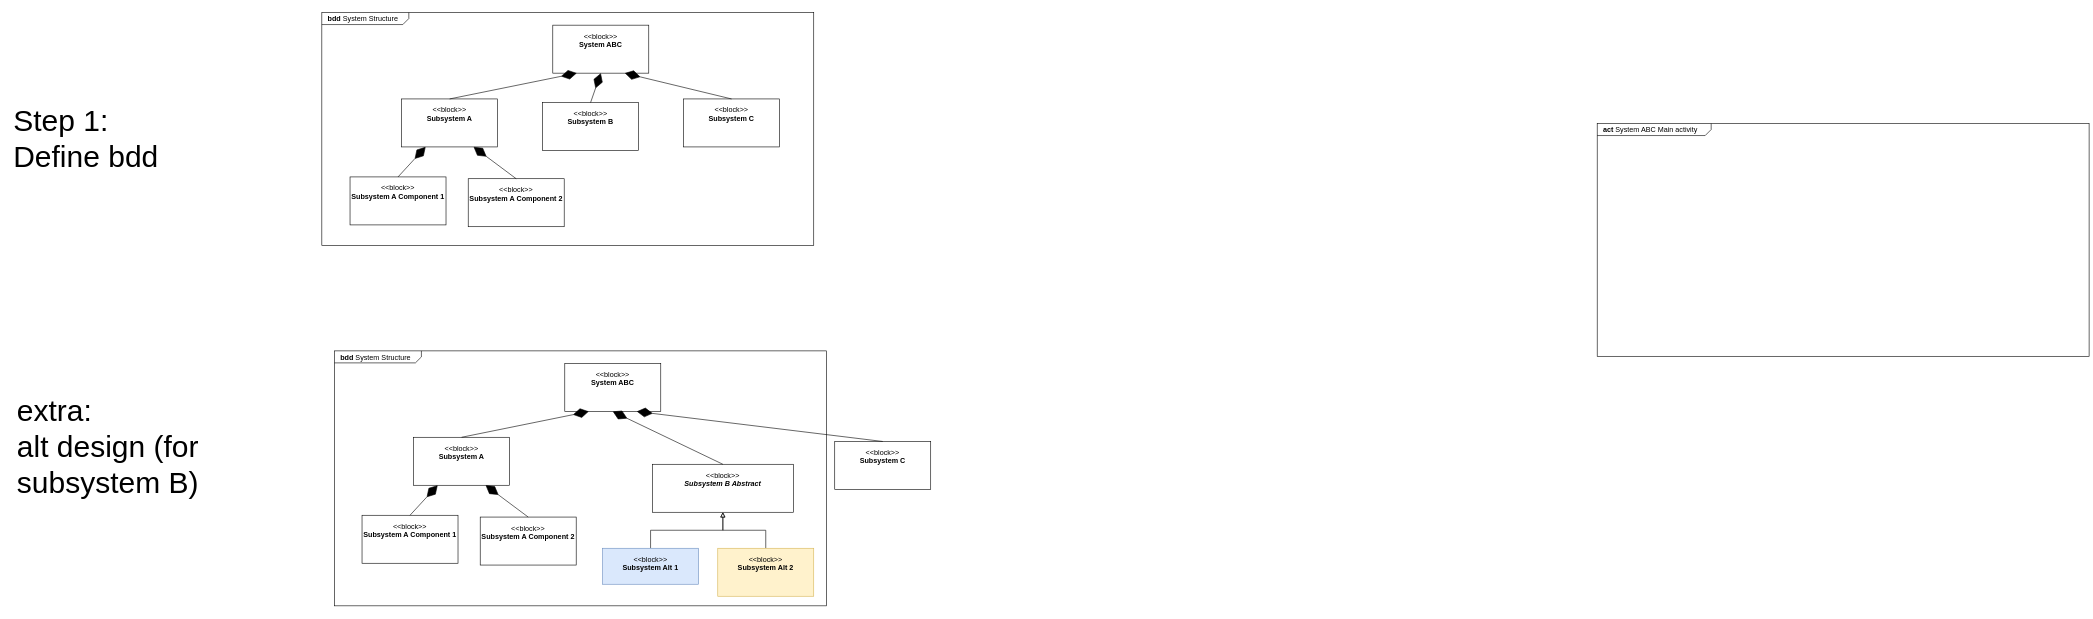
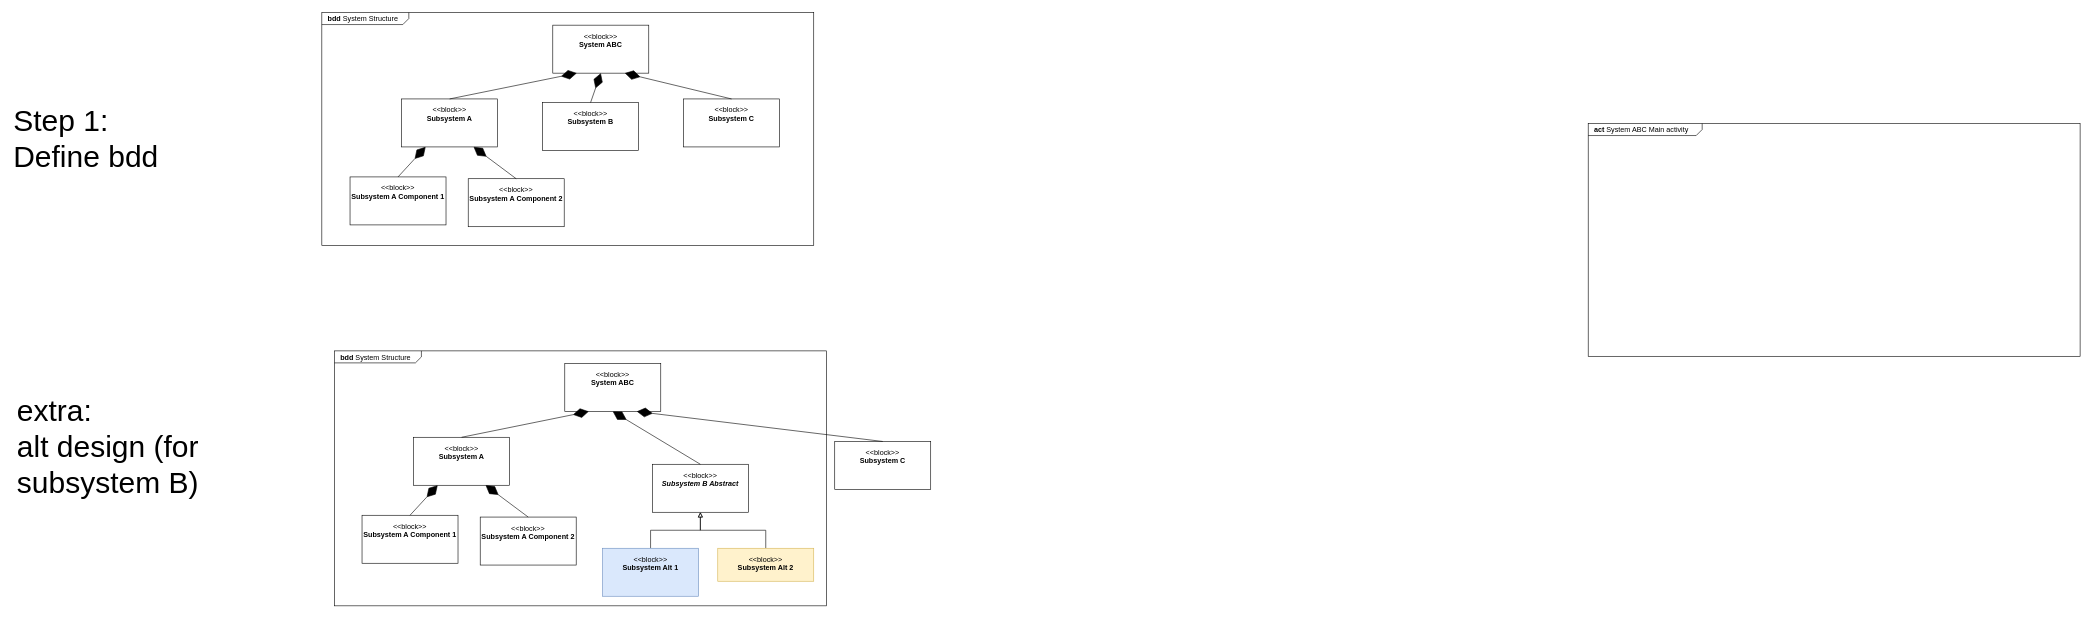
  <mxCell id="0" />
  <mxCell id="1" parent="0" />
  <mxCell id="2" value="&lt;p style=&quot;margin:0px;margin-top:4px;margin-left:10px;text-align:left;&quot;&gt;&lt;b&gt;bdd&lt;/b&gt;&amp;nbsp;&lt;span style=&quot;background-color: initial; text-align: center;&quot;&gt;System Structure&lt;/span&gt;&lt;/p&gt;" style="html=1;shape=mxgraph.sysml.package;html=1;overflow=fill;whiteSpace=wrap;labelX=145.55;recursiveResize=0;allowArrows=0;connectable=0;fillColor=none;" vertex="1" parent="1"><mxGeometry x="536" y="20" width="820" height="388" as="geometry" /></mxCell>
  <mxCell id="3" value="&lt;p&gt;&amp;lt;&amp;lt;block&amp;gt;&amp;gt;&lt;br&gt;&lt;b&gt;System ABC&lt;/b&gt;&lt;/p&gt;" style="shape=rect;html=1;overflow=fill;whiteSpace=wrap;align=center;" vertex="1" parent="1"><mxGeometry x="921" y="41" width="160" height="80" as="geometry" /></mxCell>
  <mxCell id="4" value="&lt;p&gt;&amp;lt;&amp;lt;block&amp;gt;&amp;gt;&lt;br&gt;&lt;b&gt;Subsystem A&lt;/b&gt;&lt;/p&gt;" style="shape=rect;html=1;overflow=fill;whiteSpace=wrap;align=center;" vertex="1" parent="1"><mxGeometry x="669" y="164" width="160" height="80" as="geometry" /></mxCell>
  <mxCell id="5" value="&lt;p&gt;&amp;lt;&amp;lt;block&amp;gt;&amp;gt;&lt;br&gt;&lt;b&gt;Subsystem B&lt;/b&gt;&lt;/p&gt;" style="shape=rect;html=1;overflow=fill;whiteSpace=wrap;align=center;" vertex="1" parent="1"><mxGeometry x="904" y="170" width="160" height="80" as="geometry" /></mxCell>
  <mxCell id="6" value="&lt;p&gt;&amp;lt;&amp;lt;block&amp;gt;&amp;gt;&lt;br&gt;&lt;b&gt;Subsystem C&lt;/b&gt;&lt;/p&gt;" style="shape=rect;html=1;overflow=fill;whiteSpace=wrap;align=center;" vertex="1" parent="1"><mxGeometry x="1139" y="164" width="160" height="80" as="geometry" /></mxCell>
  <mxCell id="7" value="&lt;p&gt;&amp;lt;&amp;lt;block&amp;gt;&amp;gt;&lt;br&gt;&lt;b&gt;Subsystem A Component 1&lt;/b&gt;&lt;/p&gt;" style="shape=rect;html=1;overflow=fill;whiteSpace=wrap;align=center;" vertex="1" parent="1"><mxGeometry x="583" y="294" width="160" height="80" as="geometry" /></mxCell>
  <mxCell id="8" value="&lt;p&gt;&amp;lt;&amp;lt;block&amp;gt;&amp;gt;&lt;br&gt;&lt;b&gt;Subsystem A Component 2&lt;/b&gt;&lt;/p&gt;" style="shape=rect;html=1;overflow=fill;whiteSpace=wrap;align=center;" vertex="1" parent="1"><mxGeometry x="780" y="297" width="160" height="80" as="geometry" /></mxCell>
  <mxCell id="9" value="" style="endArrow=diamondThin;endFill=1;endSize=24;html=1;rounded=0;entryX=0.25;entryY=1;entryDx=0;entryDy=0;exitX=0.5;exitY=0;exitDx=0;exitDy=0;" edge="1" parent="1" source="4" target="3"><mxGeometry width="160" relative="1" as="geometry"><mxPoint x="739" y="154" as="sourcePoint" /><mxPoint x="899" y="154" as="targetPoint" /></mxGeometry></mxCell>
  <mxCell id="10" value="" style="endArrow=diamondThin;endFill=1;endSize=24;html=1;rounded=0;entryX=0.5;entryY=1;entryDx=0;entryDy=0;exitX=0.5;exitY=0;exitDx=0;exitDy=0;" edge="1" parent="1" source="5" target="3"><mxGeometry width="160" relative="1" as="geometry"><mxPoint x="759" y="208" as="sourcePoint" /><mxPoint x="971" y="131" as="targetPoint" /></mxGeometry></mxCell>
  <mxCell id="11" value="" style="endArrow=diamondThin;endFill=1;endSize=24;html=1;rounded=0;entryX=0.75;entryY=1;entryDx=0;entryDy=0;exitX=0.5;exitY=0;exitDx=0;exitDy=0;" edge="1" parent="1" source="6" target="3"><mxGeometry width="160" relative="1" as="geometry"><mxPoint x="769" y="218" as="sourcePoint" /><mxPoint x="981" y="141" as="targetPoint" /></mxGeometry></mxCell>
  <mxCell id="12" value="" style="endArrow=diamondThin;endFill=1;endSize=24;html=1;rounded=0;entryX=0.25;entryY=1;entryDx=0;entryDy=0;exitX=0.5;exitY=0;exitDx=0;exitDy=0;" edge="1" parent="1" source="7" target="4"><mxGeometry width="160" relative="1" as="geometry"><mxPoint x="455" y="395" as="sourcePoint" /><mxPoint x="667" y="318" as="targetPoint" /></mxGeometry></mxCell>
  <mxCell id="13" value="" style="endArrow=diamondThin;endFill=1;endSize=24;html=1;rounded=0;entryX=0.75;entryY=1;entryDx=0;entryDy=0;exitX=0.5;exitY=0;exitDx=0;exitDy=0;" edge="1" parent="1" source="8" target="4"><mxGeometry width="160" relative="1" as="geometry"><mxPoint x="465" y="405" as="sourcePoint" /><mxPoint x="677" y="328" as="targetPoint" /></mxGeometry></mxCell>
- <mxCell id="14" value="&lt;p style=&quot;text-align: left; margin: 4px 0px 0px 10px;&quot;&gt;&lt;span style=&quot;background-color: initial; text-align: center;&quot;&gt;&lt;b&gt;act&amp;nbsp;&lt;/b&gt;System ABC Main activity&lt;/span&gt;&lt;/p&gt;" style="html=1;shape=mxgraph.sysml.package;html=1;overflow=fill;whiteSpace=wrap;labelX=190.48;recursiveResize=0;allowArrows=0;connectable=0;fillColor=none;" vertex="1" parent="1"><mxGeometry x="2662" y="205" width="820" height="388" as="geometry" /></mxCell>
+ <mxCell id="14" value="&lt;p style=&quot;text-align: left; margin: 4px 0px 0px 10px;&quot;&gt;&lt;span style=&quot;background-color: initial; text-align: center;&quot;&gt;&lt;b&gt;act&amp;nbsp;&lt;/b&gt;System ABC Main activity&lt;/span&gt;&lt;/p&gt;" style="html=1;shape=mxgraph.sysml.package;html=1;overflow=fill;whiteSpace=wrap;labelX=190.48;recursiveResize=0;allowArrows=0;connectable=0;fillColor=none;" vertex="1" parent="1"><mxGeometry x="2647" y="205" width="820" height="388" as="geometry" /></mxCell>
  <mxCell id="15" value="Step 1:&lt;br&gt;Define bdd" style="text;strokeColor=none;align=left;fillColor=none;html=1;verticalAlign=top;whiteSpace=wrap;rounded=0;fontFamily=Helvetica;fontSize=50;fontColor=default;labelBackgroundColor=default;" vertex="1" parent="1"><mxGeometry x="20" y="164" width="303" height="150" as="geometry" /></mxCell>
  <mxCell id="16" value="&lt;p style=&quot;margin:0px;margin-top:4px;margin-left:10px;text-align:left;&quot;&gt;&lt;b&gt;bdd&lt;/b&gt;&amp;nbsp;&lt;span style=&quot;background-color: initial; text-align: center;&quot;&gt;System Structure&lt;/span&gt;&lt;/p&gt;" style="html=1;shape=mxgraph.sysml.package;html=1;overflow=fill;whiteSpace=wrap;labelX=145.55;recursiveResize=0;allowArrows=0;connectable=0;fillColor=none;" vertex="1" parent="1"><mxGeometry x="557" y="584" width="820" height="425" as="geometry" /></mxCell>
  <mxCell id="17" value="&lt;p&gt;&amp;lt;&amp;lt;block&amp;gt;&amp;gt;&lt;br&gt;&lt;b&gt;System ABC&lt;/b&gt;&lt;/p&gt;" style="shape=rect;html=1;overflow=fill;whiteSpace=wrap;align=center;" vertex="1" parent="1"><mxGeometry x="941" y="605" width="160" height="80" as="geometry" /></mxCell>
  <mxCell id="18" value="&lt;p&gt;&amp;lt;&amp;lt;block&amp;gt;&amp;gt;&lt;br&gt;&lt;b&gt;Subsystem A&lt;/b&gt;&lt;/p&gt;" style="shape=rect;html=1;overflow=fill;whiteSpace=wrap;align=center;" vertex="1" parent="1"><mxGeometry x="689" y="728" width="160" height="80" as="geometry" /></mxCell>
- <mxCell id="19" value="&lt;p&gt;&amp;lt;&amp;lt;block&amp;gt;&amp;gt;&lt;br&gt;&lt;b&gt;&lt;i&gt;Subsystem B Abstract&lt;/i&gt;&lt;/b&gt;&lt;/p&gt;" style="shape=rect;html=1;overflow=fill;whiteSpace=wrap;align=center;" vertex="1" parent="1"><mxGeometry x="1087" y="773" width="235" height="80" as="geometry" /></mxCell>
+ <mxCell id="19" value="&lt;p&gt;&amp;lt;&amp;lt;block&amp;gt;&amp;gt;&lt;br&gt;&lt;b&gt;&lt;i&gt;Subsystem B Abstract&lt;/i&gt;&lt;/b&gt;&lt;/p&gt;" style="shape=rect;html=1;overflow=fill;whiteSpace=wrap;align=center;" vertex="1" parent="1"><mxGeometry x="1087" y="773" width="160" height="80" as="geometry" /></mxCell>
  <mxCell id="20" value="&lt;p&gt;&amp;lt;&amp;lt;block&amp;gt;&amp;gt;&lt;br&gt;&lt;b&gt;Subsystem C&lt;/b&gt;&lt;/p&gt;" style="shape=rect;html=1;overflow=fill;whiteSpace=wrap;align=center;" vertex="1" parent="1"><mxGeometry x="1391" y="735" width="160" height="80" as="geometry" /></mxCell>
  <mxCell id="21" value="&lt;p&gt;&amp;lt;&amp;lt;block&amp;gt;&amp;gt;&lt;br&gt;&lt;b&gt;Subsystem A Component 1&lt;/b&gt;&lt;/p&gt;" style="shape=rect;html=1;overflow=fill;whiteSpace=wrap;align=center;" vertex="1" parent="1"><mxGeometry x="603" y="858" width="160" height="80" as="geometry" /></mxCell>
  <mxCell id="22" value="&lt;p&gt;&amp;lt;&amp;lt;block&amp;gt;&amp;gt;&lt;br&gt;&lt;b&gt;Subsystem A Component 2&lt;/b&gt;&lt;/p&gt;" style="shape=rect;html=1;overflow=fill;whiteSpace=wrap;align=center;" vertex="1" parent="1"><mxGeometry x="800" y="861" width="160" height="80" as="geometry" /></mxCell>
  <mxCell id="23" value="" style="endArrow=diamondThin;endFill=1;endSize=24;html=1;rounded=0;entryX=0.25;entryY=1;entryDx=0;entryDy=0;exitX=0.5;exitY=0;exitDx=0;exitDy=0;" edge="1" parent="1" source="18" target="17"><mxGeometry width="160" relative="1" as="geometry"><mxPoint x="759" y="718" as="sourcePoint" /><mxPoint x="919" y="718" as="targetPoint" /></mxGeometry></mxCell>
  <mxCell id="24" value="" style="endArrow=diamondThin;endFill=1;endSize=24;html=1;rounded=0;entryX=0.5;entryY=1;entryDx=0;entryDy=0;exitX=0.5;exitY=0;exitDx=0;exitDy=0;" edge="1" parent="1" source="19" target="17"><mxGeometry width="160" relative="1" as="geometry"><mxPoint x="779" y="772" as="sourcePoint" /><mxPoint x="991" y="695" as="targetPoint" /></mxGeometry></mxCell>
  <mxCell id="25" value="" style="endArrow=diamondThin;endFill=1;endSize=24;html=1;rounded=0;entryX=0.75;entryY=1;entryDx=0;entryDy=0;exitX=0.5;exitY=0;exitDx=0;exitDy=0;" edge="1" parent="1" source="20" target="17"><mxGeometry width="160" relative="1" as="geometry"><mxPoint x="789" y="782" as="sourcePoint" /><mxPoint x="1001" y="705" as="targetPoint" /></mxGeometry></mxCell>
  <mxCell id="26" value="" style="endArrow=diamondThin;endFill=1;endSize=24;html=1;rounded=0;entryX=0.25;entryY=1;entryDx=0;entryDy=0;exitX=0.5;exitY=0;exitDx=0;exitDy=0;" edge="1" parent="1" source="21" target="18"><mxGeometry width="160" relative="1" as="geometry"><mxPoint x="475" y="959" as="sourcePoint" /><mxPoint x="687" y="882" as="targetPoint" /></mxGeometry></mxCell>
  <mxCell id="27" value="" style="endArrow=diamondThin;endFill=1;endSize=24;html=1;rounded=0;entryX=0.75;entryY=1;entryDx=0;entryDy=0;exitX=0.5;exitY=0;exitDx=0;exitDy=0;" edge="1" parent="1" source="22" target="18"><mxGeometry width="160" relative="1" as="geometry"><mxPoint x="485" y="969" as="sourcePoint" /><mxPoint x="697" y="892" as="targetPoint" /></mxGeometry></mxCell>
  <mxCell id="28" value="extra:&lt;br&gt;alt design (for subsystem B)" style="text;strokeColor=none;align=left;fillColor=none;html=1;verticalAlign=top;whiteSpace=wrap;rounded=0;fontFamily=Helvetica;fontSize=50;fontColor=default;labelBackgroundColor=default;" vertex="1" parent="1"><mxGeometry x="26" y="648" width="375" height="150" as="geometry" /></mxCell>
  <mxCell id="29" style="edgeStyle=orthogonalEdgeStyle;shape=connector;rounded=0;orthogonalLoop=1;jettySize=auto;html=1;exitX=0.5;exitY=0;exitDx=0;exitDy=0;entryX=0.5;entryY=1;entryDx=0;entryDy=0;strokeColor=default;align=center;verticalAlign=middle;fontFamily=Helvetica;fontSize=11;fontColor=default;labelBackgroundColor=default;endArrow=block;endFill=0;" edge="1" parent="1" source="30" target="19"><mxGeometry relative="1" as="geometry" /></mxCell>
- <mxCell id="30" value="&lt;p&gt;&amp;lt;&amp;lt;block&amp;gt;&amp;gt;&lt;br&gt;&lt;b&gt;Subsystem Alt 1&lt;/b&gt;&lt;/p&gt;" style="shape=rect;html=1;overflow=fill;whiteSpace=wrap;align=center;fillColor=#dae8fc;strokeColor=#6c8ebf;" vertex="1" parent="1"><mxGeometry x="1004" y="913" width="160" height="60" as="geometry" /></mxCell>
+ <mxCell id="30" value="&lt;p&gt;&amp;lt;&amp;lt;block&amp;gt;&amp;gt;&lt;br&gt;&lt;b&gt;Subsystem Alt 1&lt;/b&gt;&lt;/p&gt;" style="shape=rect;html=1;overflow=fill;whiteSpace=wrap;align=center;fillColor=#dae8fc;strokeColor=#6c8ebf;" vertex="1" parent="1"><mxGeometry x="1004" y="913" width="160" height="80" as="geometry" /></mxCell>
  <mxCell id="31" style="edgeStyle=orthogonalEdgeStyle;shape=connector;rounded=0;orthogonalLoop=1;jettySize=auto;html=1;exitX=0.5;exitY=0;exitDx=0;exitDy=0;strokeColor=default;align=center;verticalAlign=middle;fontFamily=Helvetica;fontSize=11;fontColor=default;labelBackgroundColor=default;endArrow=block;endFill=0;entryX=0.5;entryY=1;entryDx=0;entryDy=0;" edge="1" parent="1" source="32" target="19"><mxGeometry relative="1" as="geometry"><mxPoint x="1172.241" y="864.345" as="targetPoint" /></mxGeometry></mxCell>
- <mxCell id="32" value="&lt;p&gt;&amp;lt;&amp;lt;block&amp;gt;&amp;gt;&lt;br&gt;&lt;b&gt;Subsystem Alt 2&lt;/b&gt;&lt;/p&gt;" style="shape=rect;html=1;overflow=fill;whiteSpace=wrap;align=center;fillColor=#fff2cc;strokeColor=#d6b656;" vertex="1" parent="1"><mxGeometry x="1196" y="913" width="160" height="80" as="geometry" /></mxCell>
+ <mxCell id="32" value="&lt;p&gt;&amp;lt;&amp;lt;block&amp;gt;&amp;gt;&lt;br&gt;&lt;b&gt;Subsystem Alt 2&lt;/b&gt;&lt;/p&gt;" style="shape=rect;html=1;overflow=fill;whiteSpace=wrap;align=center;fillColor=#fff2cc;strokeColor=#d6b656;" vertex="1" parent="1"><mxGeometry x="1196" y="913" width="160" height="55" as="geometry" /></mxCell>
